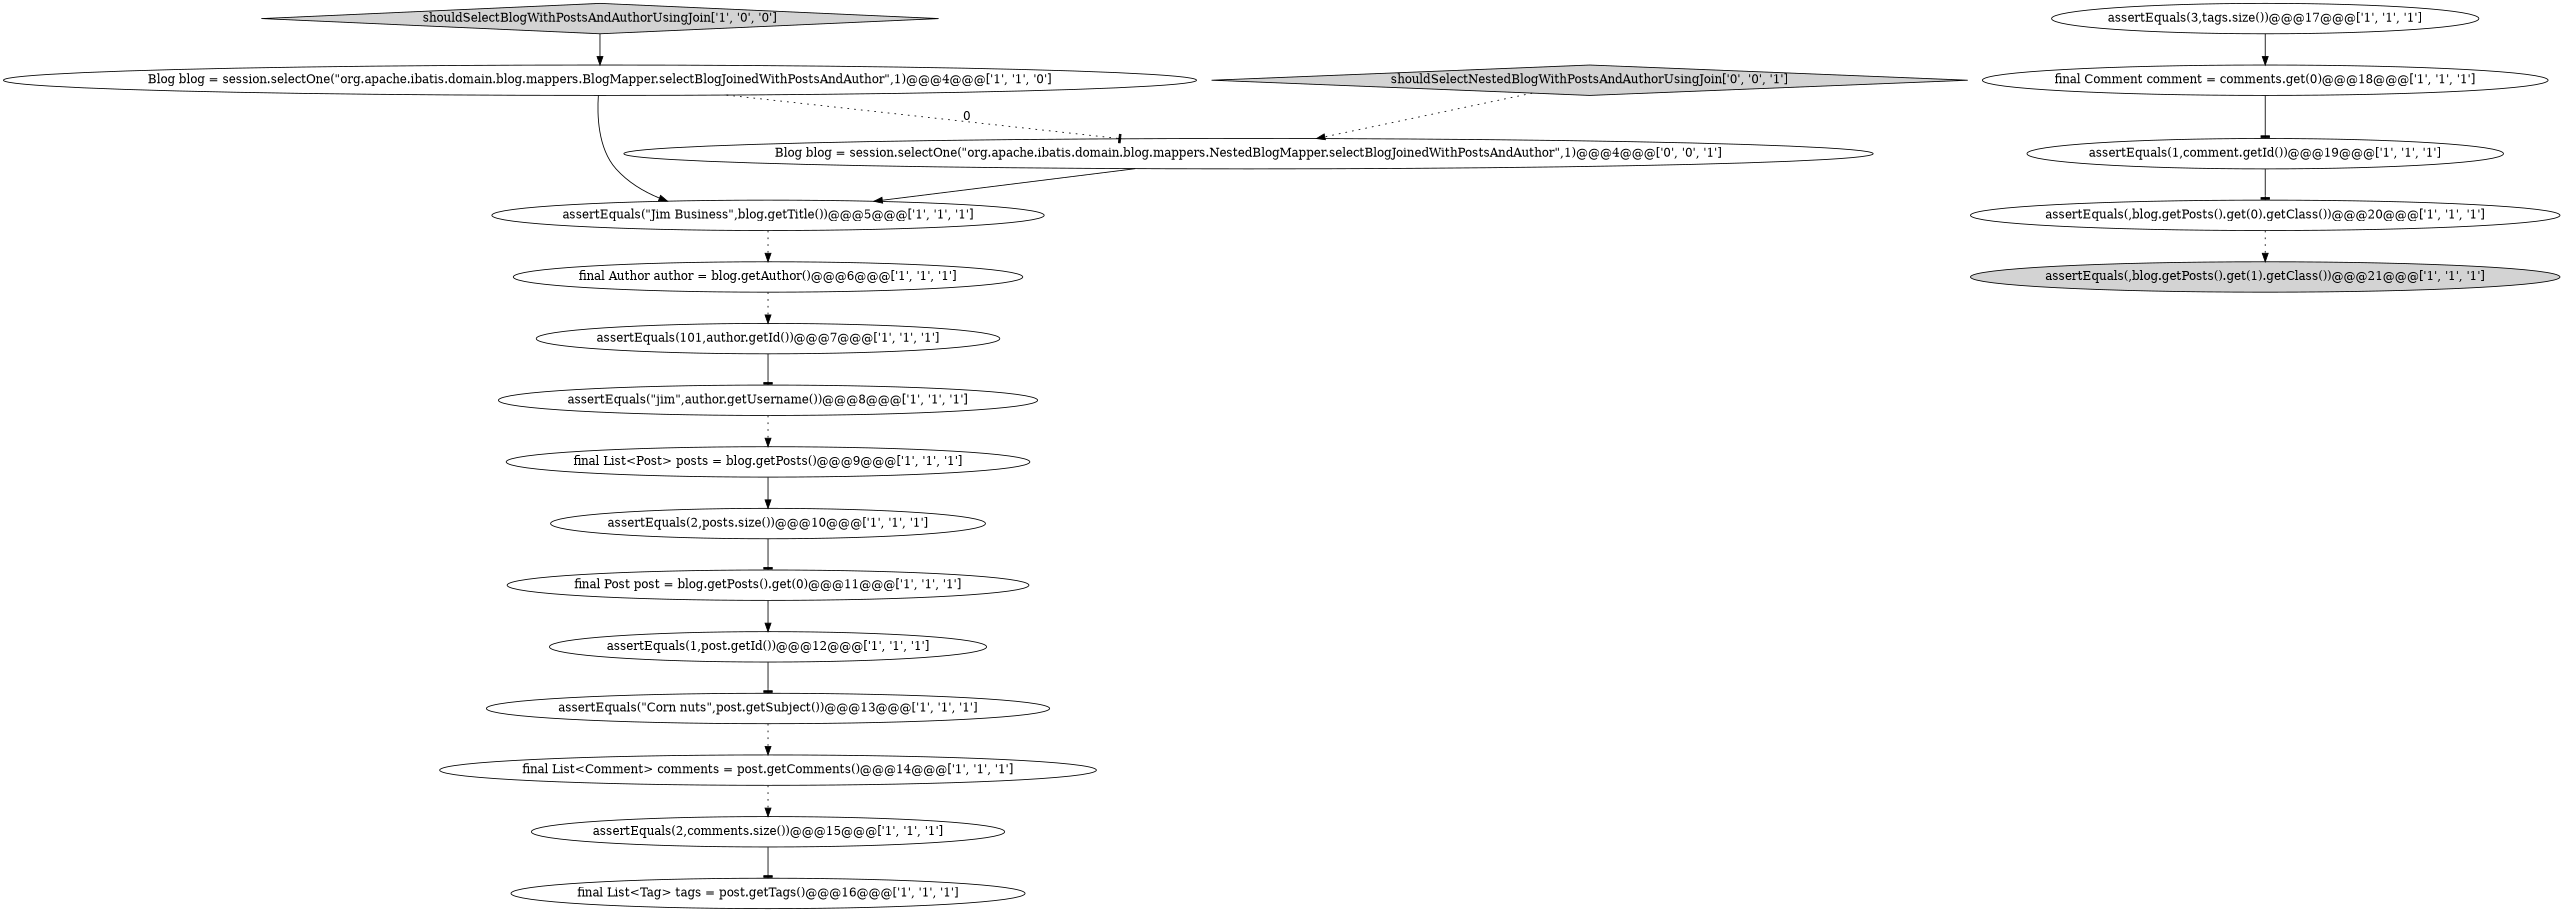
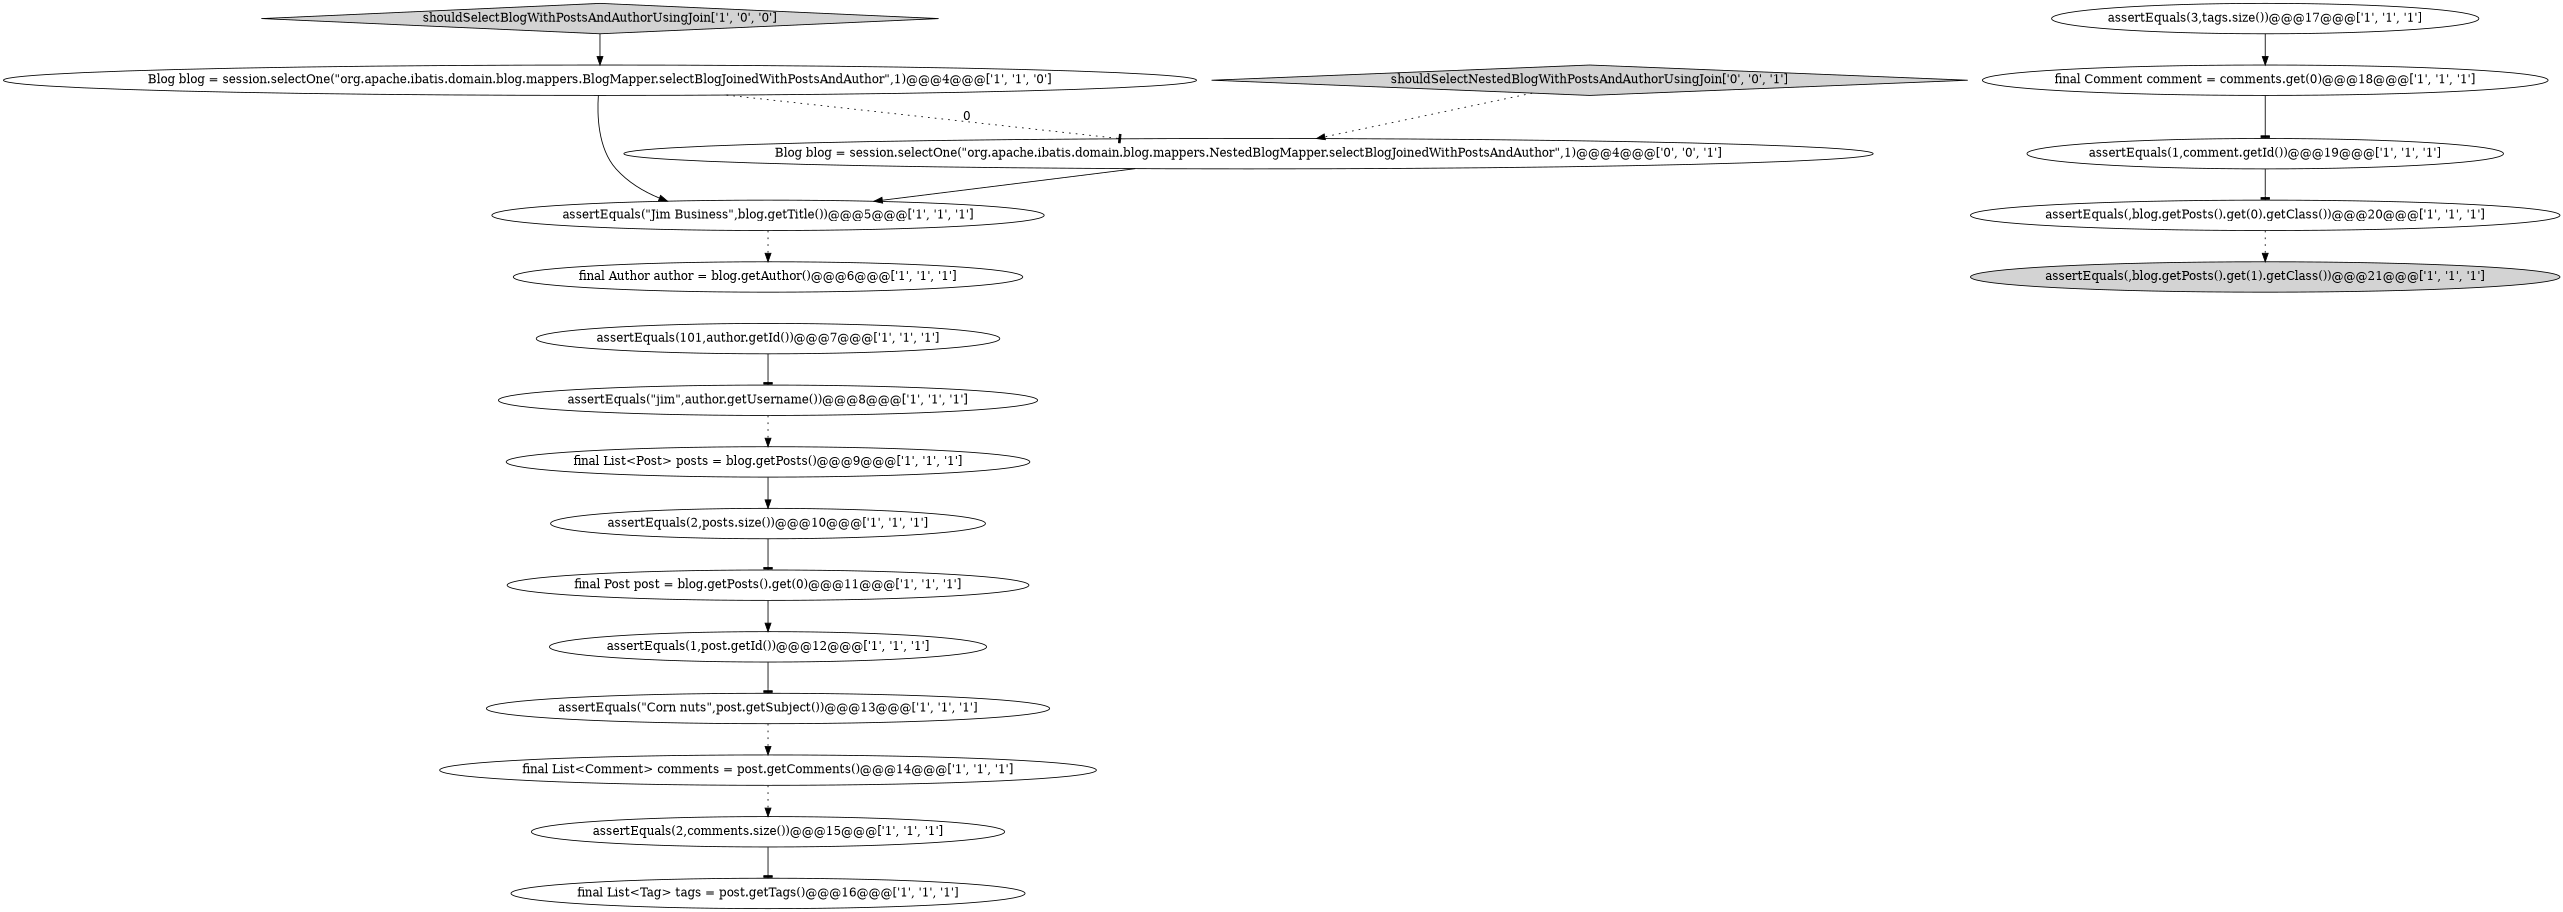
  digraph {
    node [fillcolor=white shape=ellipse style=filled]
    edge [arrowhead=normal style=solid]
    n1 [label="assertEquals(1,post.getId())@@@12@@@['1', '1', '1']"]
    n2 [label="assertEquals(\"Corn nuts\",post.getSubject())@@@13@@@['1', '1', '1']"]
    n3 [label="final List<Comment> comments = post.getComments()@@@14@@@['1', '1', '1']"]
    n4 [label="assertEquals(2,comments.size())@@@15@@@['1', '1', '1']"]
    n5 [label="final List<Tag> tags = post.getTags()@@@16@@@['1', '1', '1']"]
    n6 [label="assertEquals(,blog.getPosts().get(0).getClass())@@@20@@@['1', '1', '1']"]
    n7 [fillcolor=lightgray label="assertEquals(,blog.getPosts().get(1).getClass())@@@21@@@['1', '1', '1']"]
    n8 [label="final List<Post> posts = blog.getPosts()@@@9@@@['1', '1', '1']"]
    n9 [label="assertEquals(2,posts.size())@@@10@@@['1', '1', '1']"]
    n10 [label="final Post post = blog.getPosts().get(0)@@@11@@@['1', '1', '1']"]
    n11 [label="assertEquals(101,author.getId())@@@7@@@['1', '1', '1']"]
    n12 [label="assertEquals(\"jim\",author.getUsername())@@@8@@@['1', '1', '1']"]
    n13 [label="assertEquals(3,tags.size())@@@17@@@['1', '1', '1']"]
    n14 [label="final Comment comment = comments.get(0)@@@18@@@['1', '1', '1']"]
    n15 [label="assertEquals(1,comment.getId())@@@19@@@['1', '1', '1']"]
    n16 [label="Blog blog = session.selectOne(\"org.apache.ibatis.domain.blog.mappers.NestedBlogMapper.selectBlogJoinedWithPostsAndAuthor\",1)@@@4@@@['0', '0', '1']"]
    n17 [label="assertEquals(\"Jim Business\",blog.getTitle())@@@5@@@['1', '1', '1']"]
    n18 [label="final Author author = blog.getAuthor()@@@6@@@['1', '1', '1']"]
    n19 [label="Blog blog = session.selectOne(\"org.apache.ibatis.domain.blog.mappers.BlogMapper.selectBlogJoinedWithPostsAndAuthor\",1)@@@4@@@['1', '1', '0']"]
    n20 [fillcolor=lightgray label="shouldSelectNestedBlogWithPostsAndAuthorUsingJoin['0', '0', '1']" shape=diamond]
    n21 [fillcolor=lightgray label="shouldSelectBlogWithPostsAndAuthorUsingJoin['1', '0', '0']" shape=diamond]
    n1 -> n2 [arrowhead=tee]
    n2 -> n3 [style=dotted]
    n3 -> n4 [style=dotted]
    n4 -> n5 [arrowhead=tee]
    n6 -> n7 [style=dotted]
    n8 -> n9
    n9 -> n10 [arrowhead=tee]
    n10 -> n1
    n11 -> n12 [arrowhead=tee]
    n12 -> n8 [style=dotted]
    n13 -> n14
    n14 -> n15 [arrowhead=tee]
    n15 -> n6 [arrowhead=tee]
    n16 -> n17
    n17 -> n18 [style=dotted]
-   n18 -> n11 [style=dotted]
    n19 -> n16 [arrowhead=tee label=0 style=dotted]
    n19 -> n17
    n20 -> n16 [style=dotted]
    n21 -> n19
  }
